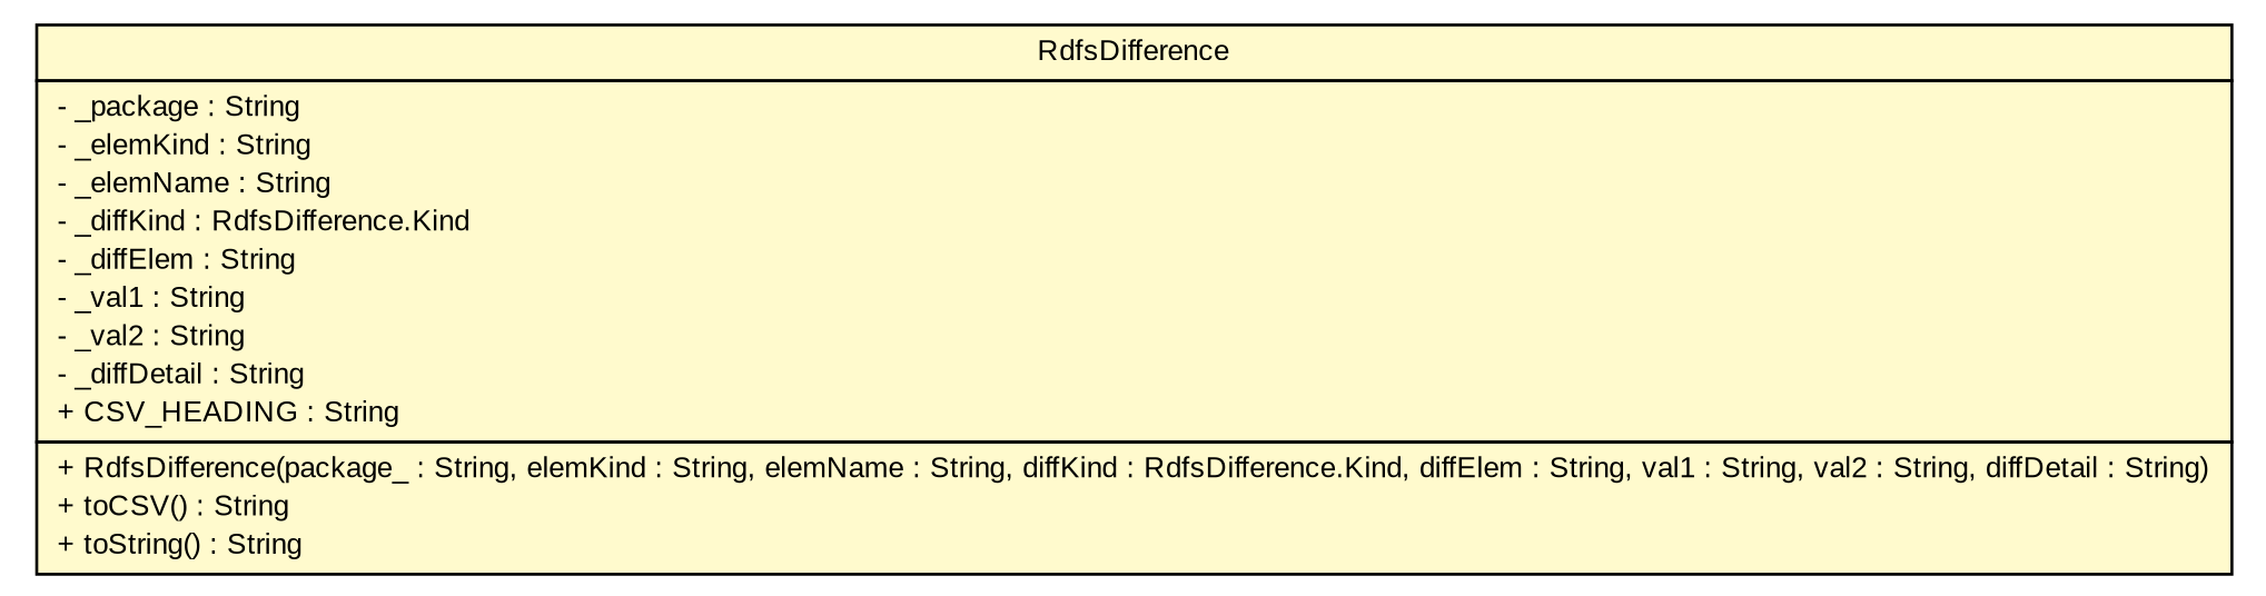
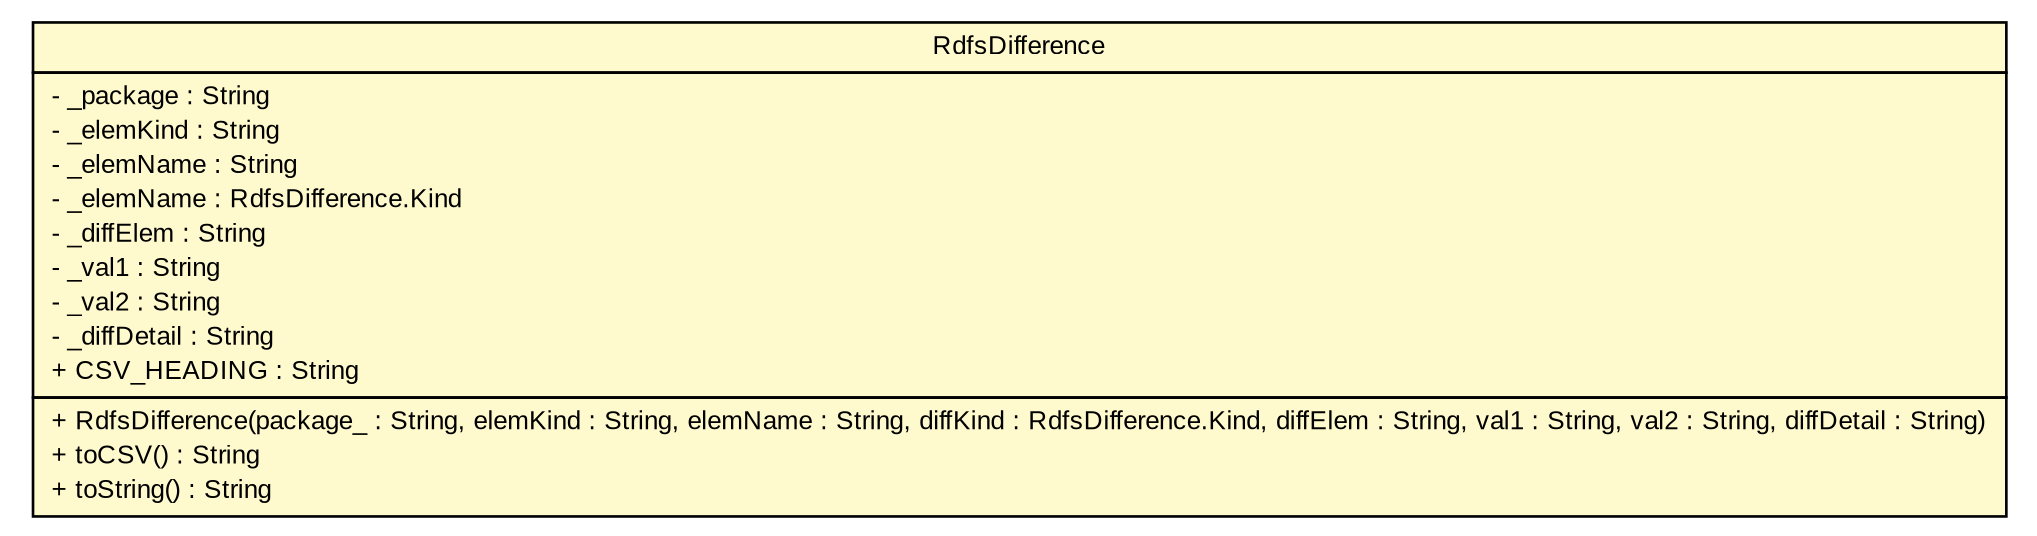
  digraph {
    nodesep=0.25
    ranksep=0.5
    rankdir=LR
-   n1 [fontcolor=black fontname=arial fontsize=10.0 label=<<table title="org.tanjakostic.jcleancim.experimental.builder.rdfs.RdfsDifference" border="0" cellborder="1" cellspacing="0" cellpadding="2" port="p" bgcolor="lemonChiffon" href="./RdfsDifference.html"> 		<tr><td><table border="0" cellspacing="0" cellpadding="1"> <tr><td align="center" balign="center"> RdfsDifference </td></tr> 		</table></td></tr> 		<tr><td><table border="0" cellspacing="0" cellpadding="1"> <tr><td align="left" balign="left"> - _package : String </td></tr> <tr><td align="left" balign="left"> - _elemKind : String </td></tr> <tr><td align="left" balign="left"> - _elemName : String </td></tr> <tr><td align="left" balign="left"> - _diffKind : RdfsDifference.Kind </td></tr> <tr><td align="left" balign="left"> - _diffElem : String </td></tr> <tr><td align="left" balign="left"> - _val1 : String </td></tr> <tr><td align="left" balign="left"> - _val2 : String </td></tr> <tr><td align="left" balign="left"> - _diffDetail : String </td></tr> <tr><td align="left" balign="left"> + CSV_HEADING : String </td></tr> 		</table></td></tr> 		<tr><td><table border="0" cellspacing="0" cellpadding="1"> <tr><td align="left" balign="left"> + RdfsDifference(package_ : String, elemKind : String, elemName : String, diffKind : RdfsDifference.Kind, diffElem : String, val1 : String, val2 : String, diffDetail : String) </td></tr> <tr><td align="left" balign="left"> + toCSV() : String </td></tr> <tr><td align="left" balign="left"> + toString() : String </td></tr> 		</table></td></tr> 		</table>> shape=plaintext]
+   n1 [fontcolor=black fontname=arial fontsize=10.0 label=<<table title="org.tanjakostic.jcleancim.experimental.builder.rdfs.RdfsDifference" border="0" cellborder="1" cellspacing="0" cellpadding="2" port="p" bgcolor="lemonChiffon" href="./RdfsDifference.html"> 		<tr><td><table border="0" cellspacing="0" cellpadding="1"> <tr><td align="center" balign="center"> RdfsDifference </td></tr> 		</table></td></tr> 		<tr><td><table border="0" cellspacing="0" cellpadding="1"> <tr><td align="left" balign="left"> - _package : String </td></tr> <tr><td align="left" balign="left"> - _elemKind : String </td></tr> <tr><td align="left" balign="left"> - _elemName : String </td></tr> <tr><td align="left" balign="left"> - _elemName : RdfsDifference.Kind </td></tr> <tr><td align="left" balign="left"> - _diffElem : String </td></tr> <tr><td align="left" balign="left"> - _val1 : String </td></tr> <tr><td align="left" balign="left"> - _val2 : String </td></tr> <tr><td align="left" balign="left"> - _diffDetail : String </td></tr> <tr><td align="left" balign="left"> + CSV_HEADING : String </td></tr> 		</table></td></tr> 		<tr><td><table border="0" cellspacing="0" cellpadding="1"> <tr><td align="left" balign="left"> + RdfsDifference(package_ : String, elemKind : String, elemName : String, diffKind : RdfsDifference.Kind, diffElem : String, val1 : String, val2 : String, diffDetail : String) </td></tr> <tr><td align="left" balign="left"> + toCSV() : String </td></tr> <tr><td align="left" balign="left"> + toString() : String </td></tr> 		</table></td></tr> 		</table>> shape=plaintext]
  }
